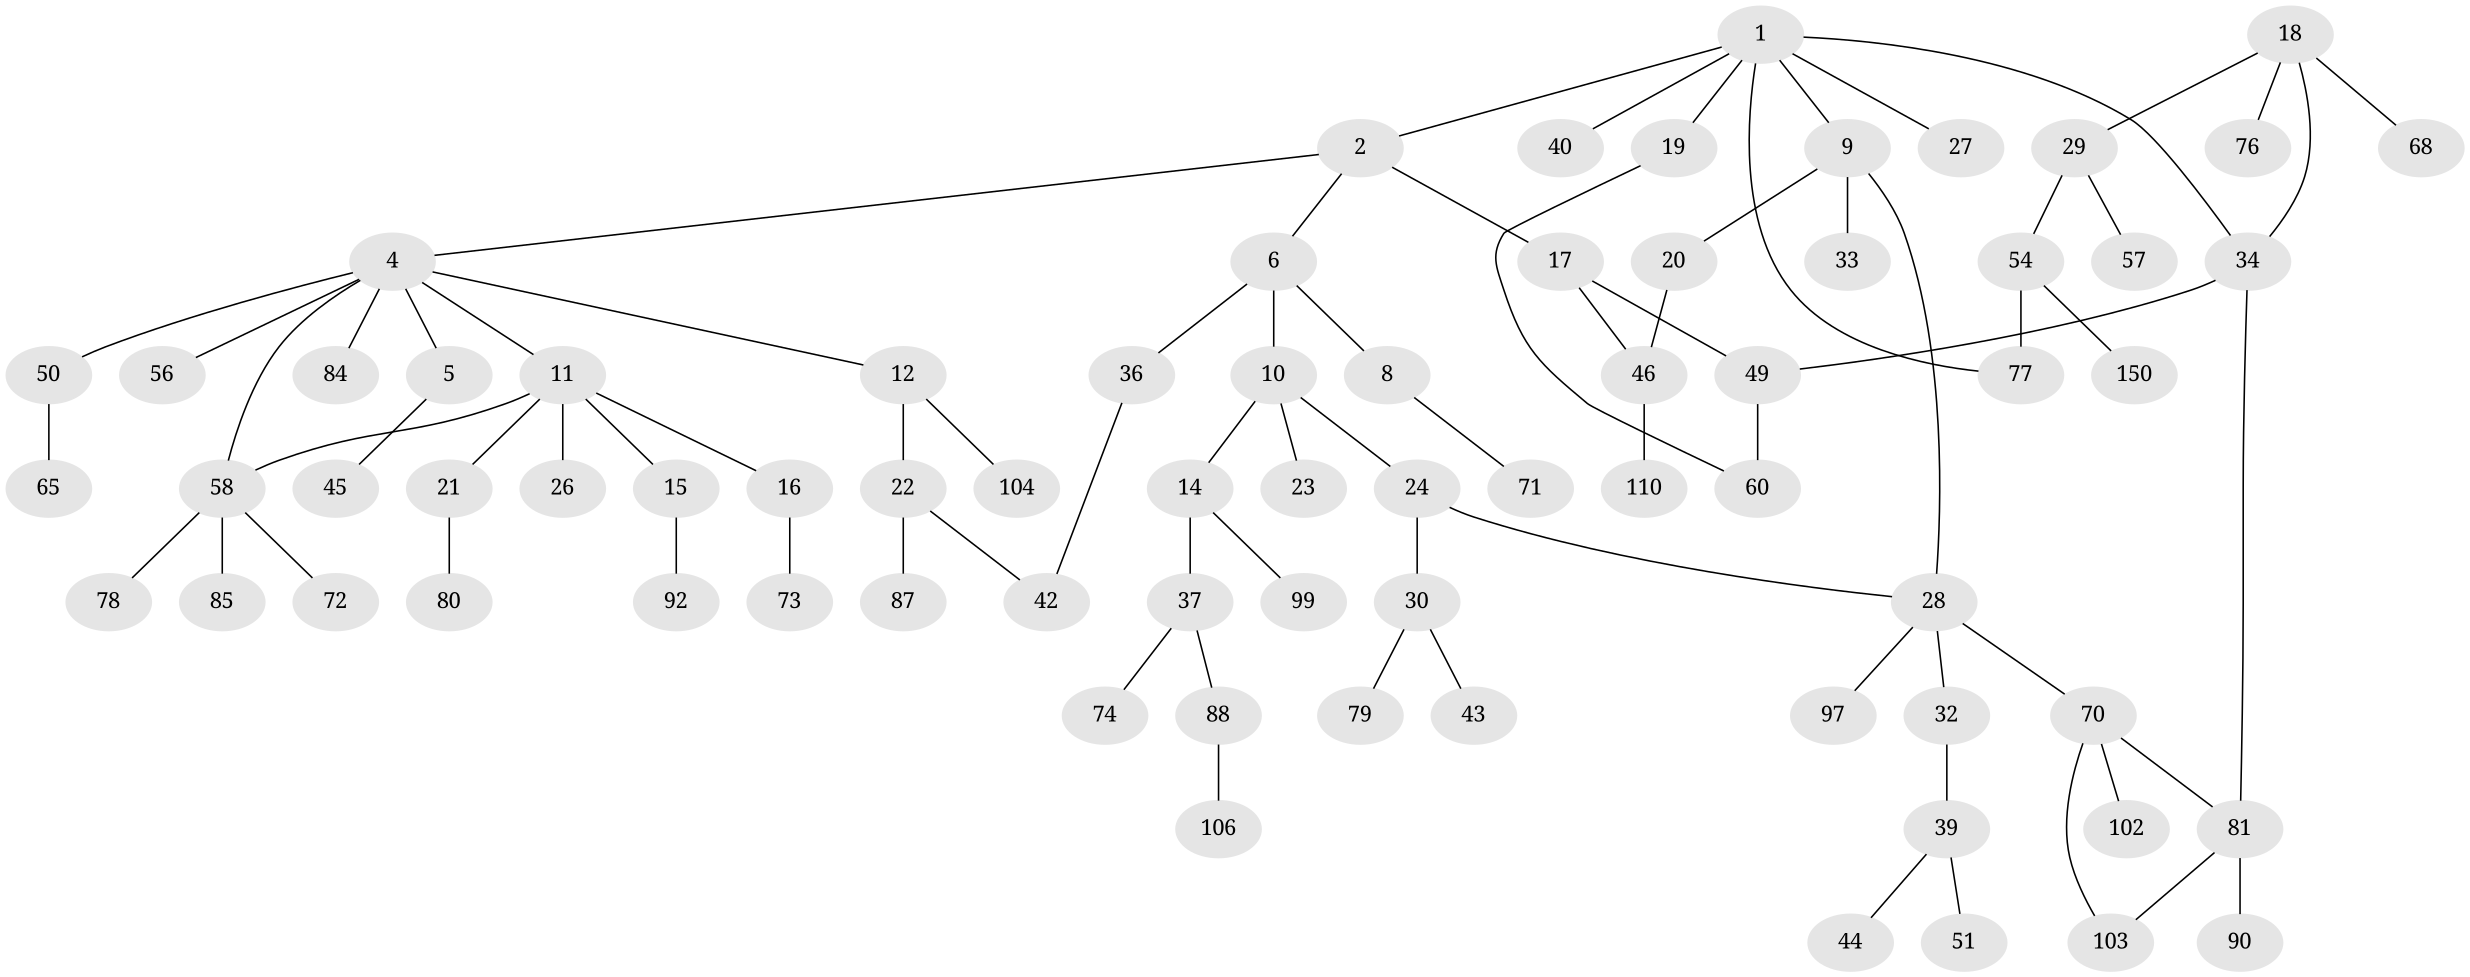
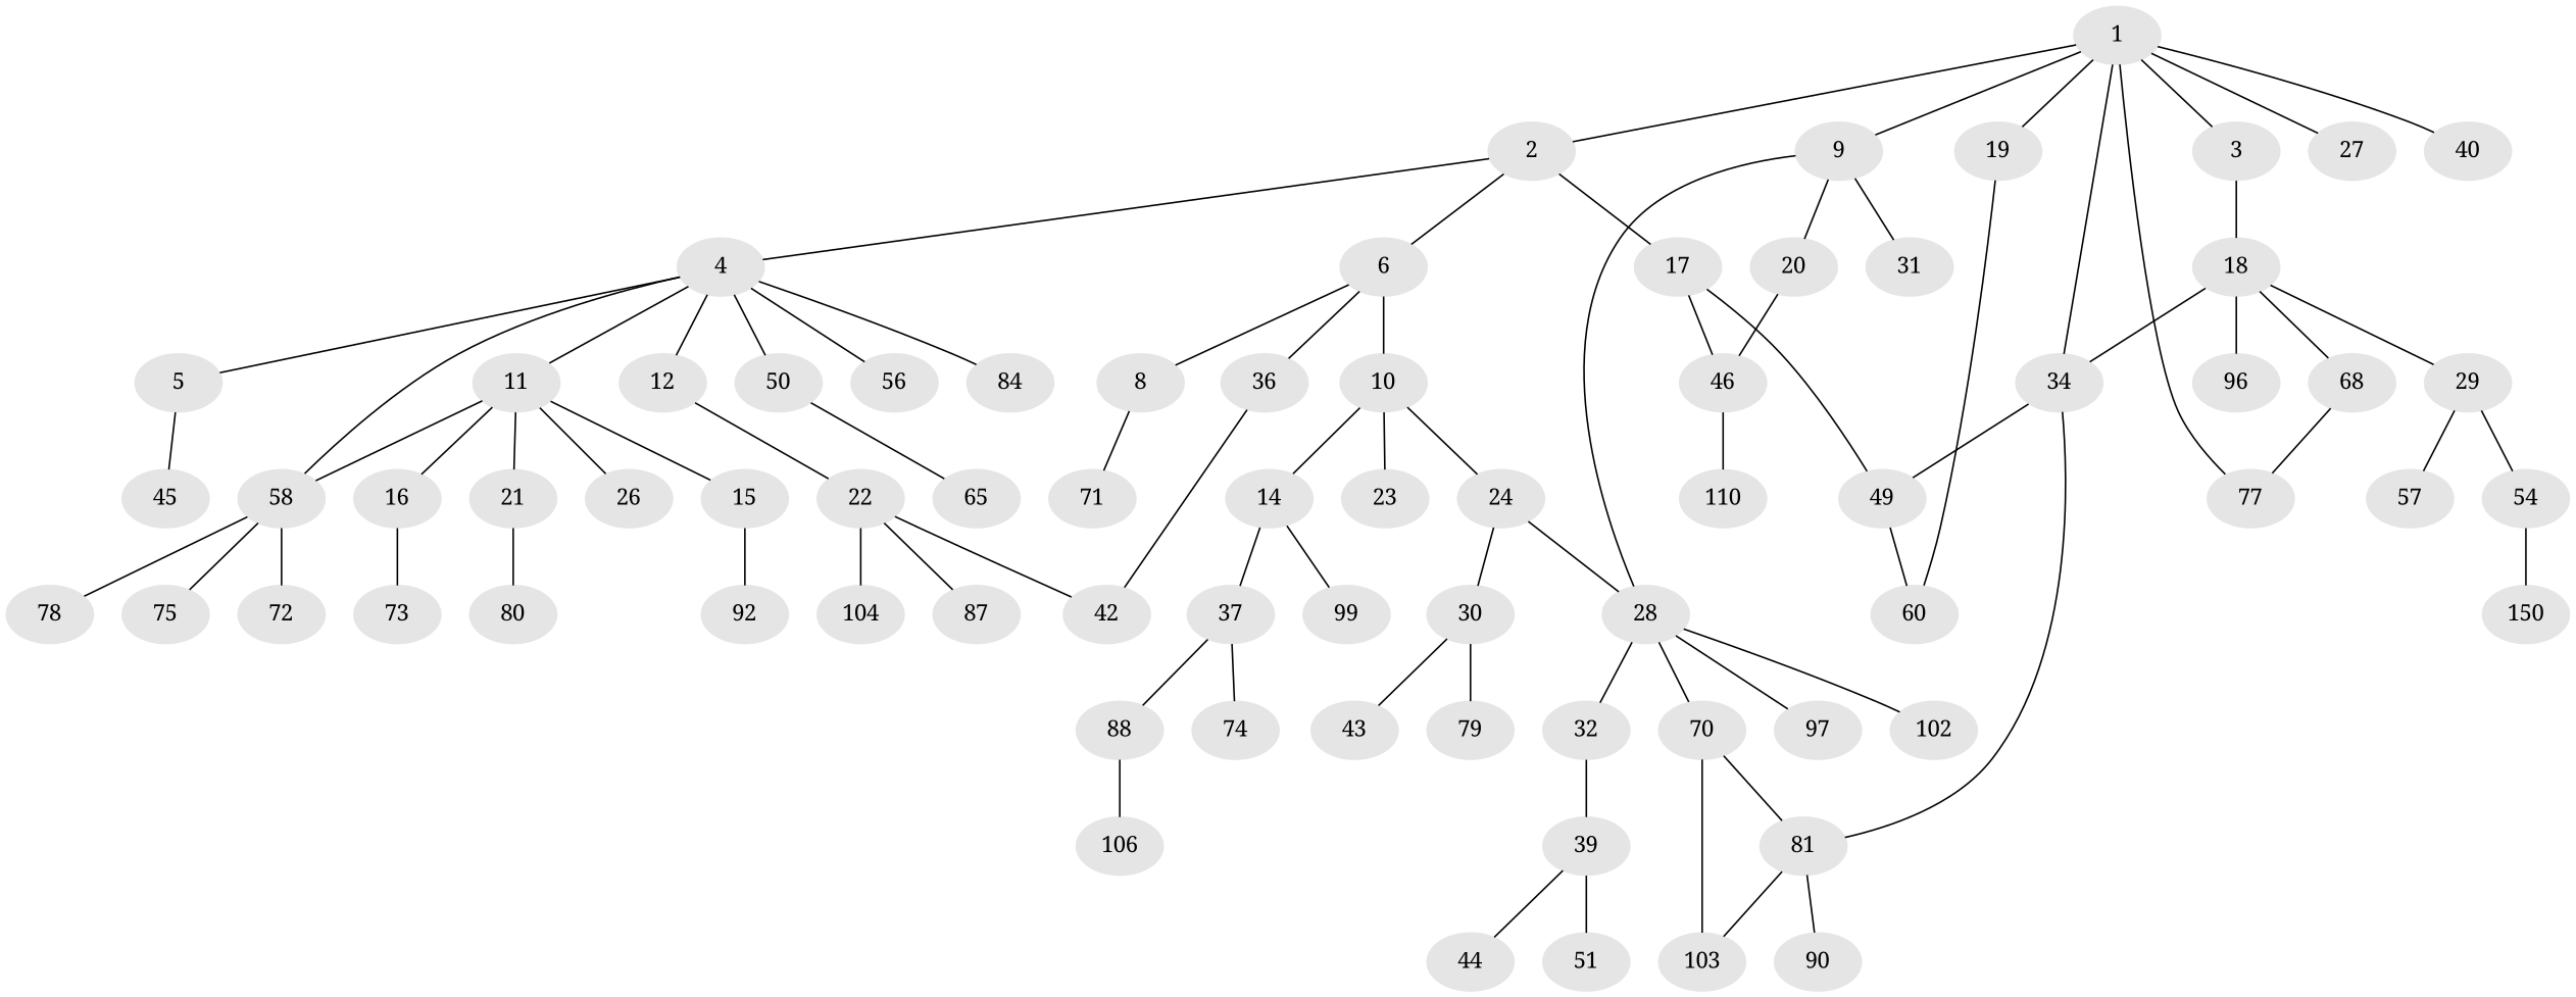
  graph {
    fontname="Noto Serif"
    node [color=gray90 fontname="Noto Serif" style=filled]
    edge [fontname="Noto Serif"]
    1 [super="+69"]
    2
+   3 [super="+94"]
    9 [super="+83"]
    19 [super="+48"]
    27
    34 [super="+38"]
    40
    77
    4 [super="+55"]
    6 [super="+13"]
    17
    18 [super="+93"]
    20
    28 [super="+41"]
-   33 [super="+63"]
+   33 [super="+63" label=31]
    60 [super="+82"]
    49 [super="+52"]
    81 [super="+86"]
    5 [super="+7"]
    11
    12
    50
    56
    58 [super="+62"]
    84
    8 [super="+31"]
    10 [super="+111"]
    36 [super="+101"]
    46 [super="+47"]
    29 [super="+61"]
    68
-   96 [label=76]
+   96
    45 [super="+112"]
    15 [super="+64"]
    16 [super="+67"]
    21 [super="+98"]
    26
    22 [super="+105"]
    104
    65
    72 [super="+108"]
    78
-   85 [super="+91"]
+   85 [super="+91" label=75]
    71 [super="+89"]
    14 [super="+25"]
    23
    24 [super="+59"]
    42 [super="+76"]
    32
    70 [super="+95"]
    97
    102
    37 [super="+66"]
    99
    30 [super="+109"]
    92
    73 [super="+107"]
    80
    87
    74
    88
    110
    54
    57
    43
    79
    39 [super="+53"]
    103
    n70 [label=150]
    44
    51 [super="+75"]
    90
    106
    1 -- 2
+   1 -- 3
    1 -- 9
    1 -- 19
    1 -- 27
    1 -- 34
    1 -- 40
    1 -- 77
    2 -- 4
    2 -- 6
    2 -- 17
+   3 -- 18
    9 -- 20
    9 -- 28
    9 -- 33
    19 -- 60
    34 -- 49
    34 -- 81
    4 -- 5
    4 -- 11
    4 -- 12
    4 -- 50
    4 -- 56
    4 -- 58
    4 -- 84
    6 -- 8
    6 -- 10 [weight=2]
    6 -- 36
    17 -- 49
    17 -- 46
    18 -- 34
    18 -- 29
    18 -- 68
    18 -- 96
    20 -- 46
    28 -- 32
    28 -- 70
    28 -- 97
-   70 -- 102
+   28 -- 102
    49 -- 60
    81 -- 103
    81 -- 90
    5 -- 45
    11 -- 58
    11 -- 15
    11 -- 16
    11 -- 21
    11 -- 26
    12 -- 22
-   12 -- 104
+   22 -- 104
    50 -- 65
    58 -- 72
    58 -- 78
    58 -- 85
    8 -- 71
    10 -- 14
    10 -- 23
    10 -- 24
    36 -- 42
    46 -- 110
    29 -- 54
    29 -- 57
-   54 -- 77
+   68 -- 77
    15 -- 92
    16 -- 73
    21 -- 80
    22 -- 42
    22 -- 87
    14 -- 37
    14 -- 99
    24 -- 28
    24 -- 30
    32 -- 39
    70 -- 81
    70 -- 103
    37 -- 74
    37 -- 88
    30 -- 43
    30 -- 79
    88 -- 106
    54 -- n70
    39 -- 44
    39 -- 51
  }
